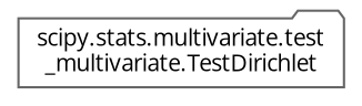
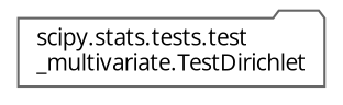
  digraph {
    rankdir=LR
    fontname="Open Sans"
-   n1 [color=gray40 fillcolor=white fontname="Open Sans" fontsize=10 height=0.2 label="scipy.stats.multivariate.test\l_multivariate.TestDirichlet" shape=folder style=filled width=0.4]
+   n1 [color=gray40 fillcolor=white fontname="Open Sans" fontsize=10 height=0.2 label="scipy.stats.tests.test\l_multivariate.TestDirichlet" shape=folder style=filled width=0.4]
  }
